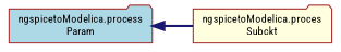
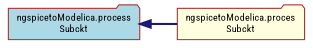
  digraph {
    rankdir=LR
    fontname="Roboto Condensed"
    node [color=brown fontname="Roboto Condensed" fontsize=10 shape=folder style=filled]
-   n1 [fillcolor=lightblue fontcolor=black height=0.2 label="ngspicetoModelica.process\lParam" width=0.4]
+   n1 [fillcolor=lightblue fontcolor=black height=0.2 label="ngspicetoModelica.process\lSubckt" width=0.4]
    n2 [fillcolor=lightyellow height=0.2 label="ngspicetoModelica.proces\lSubckt" width=0.4]
    n1 -> n2 [color=midnightblue dir=back fontname="Roboto Condensed" fontsize=10 labelfontname=Helvetica labelfontsize=10 style=bold]
  }
